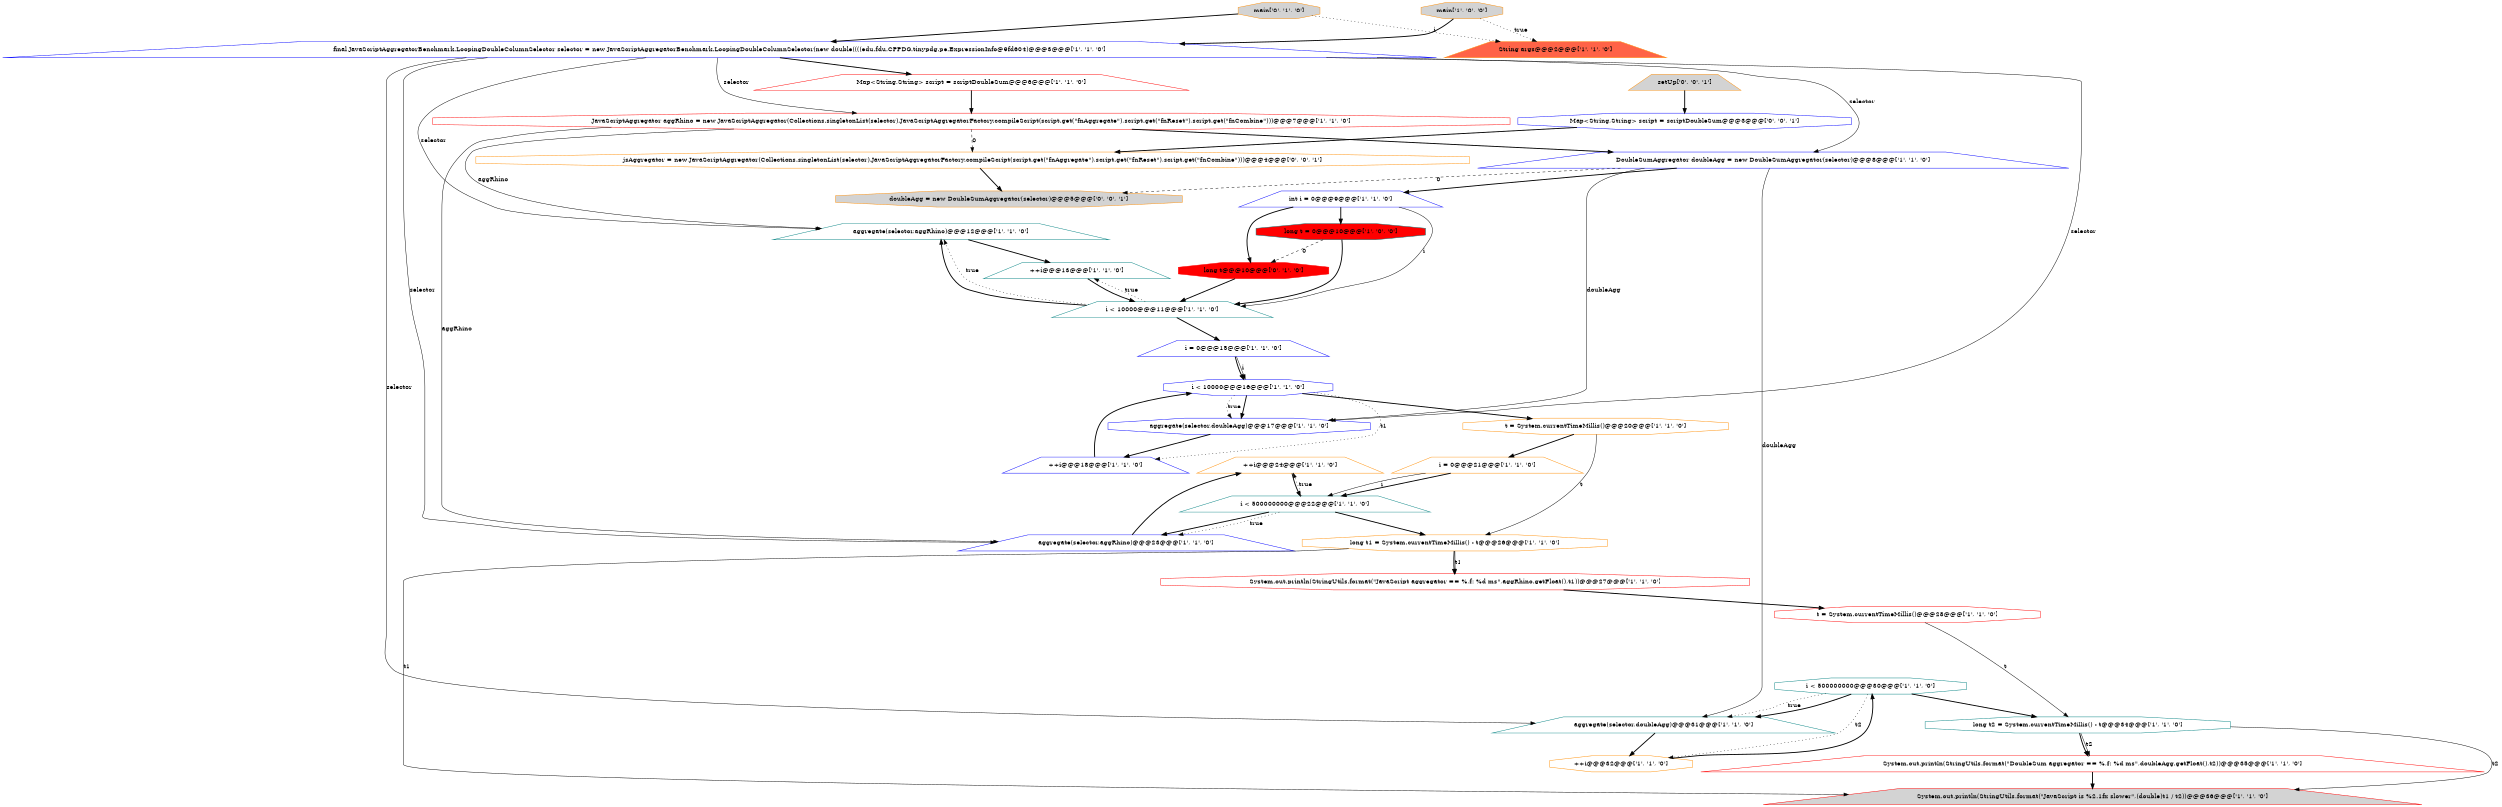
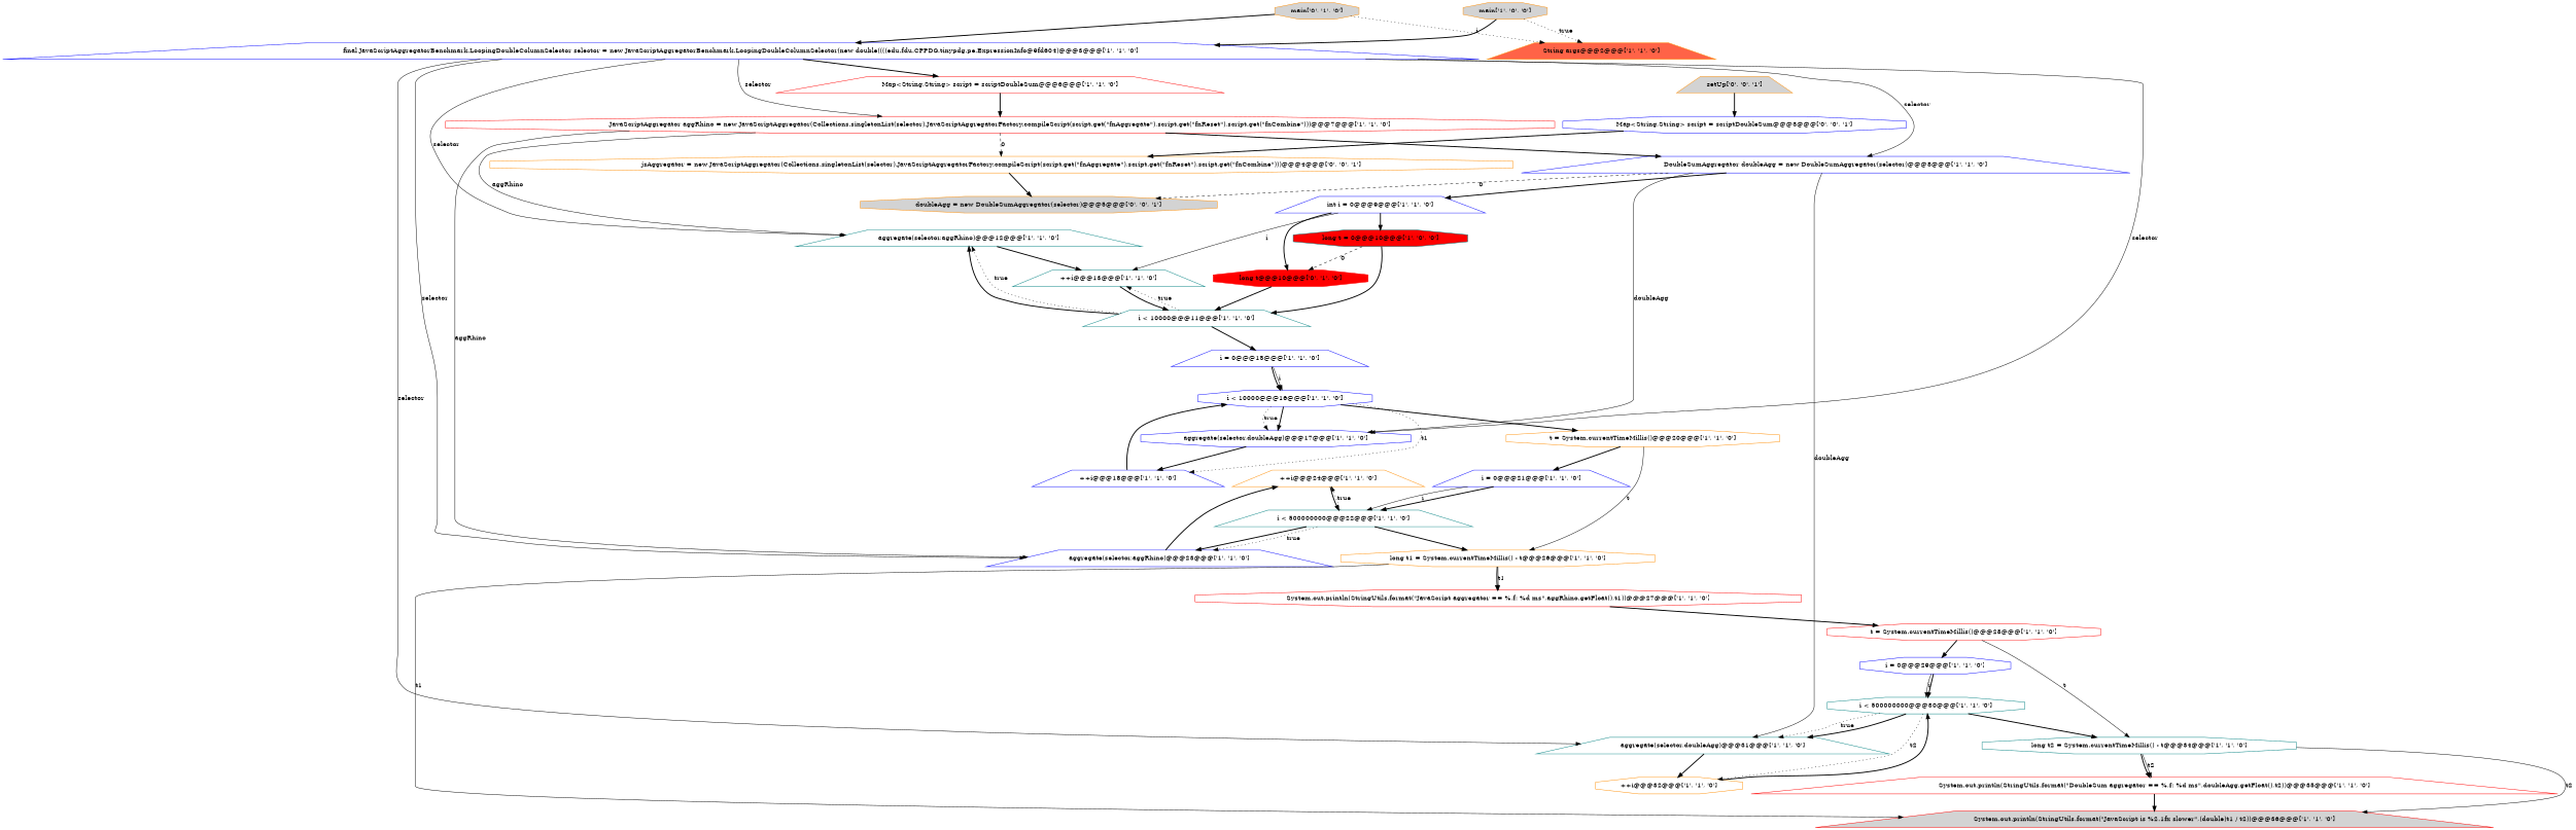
  digraph {
    node [color=darkorange fillcolor=white shape=trapezium style=filled]
    edge [style=bold]
    n1 [label="++i@@@24@@@['1', '1', '0']"]
    n2 [color=teal label="i < 500000000@@@22@@@['1', '1', '0']"]
    n3 [color=blue label="aggregate(selector,aggRhino)@@@23@@@['1', '1', '0']"]
    n4 [label="long t1 = System.currentTimeMillis() - t@@@26@@@['1', '1', '0']" shape=octagon]
    n5 [color=blue label="i = 0@@@15@@@['1', '1', '0']"]
    n6 [color=blue label="i < 10000@@@16@@@['1', '1', '0']" shape=octagon]
    n7 [color=blue label="aggregate(selector,doubleAgg)@@@17@@@['1', '1', '0']" shape=octagon]
    n8 [color=blue label="++i@@@18@@@['1', '1', '0']"]
    n9 [label="t = System.currentTimeMillis()@@@20@@@['1', '1', '0']" shape=octagon]
    n10 [color=blue label="Map<String,String> script = scriptDoubleSum@@@3@@@['0', '0', '1']" shape=octagon]
    n11 [label="jsAggregator = new JavaScriptAggregator(Collections.singletonList(selector),JavaScriptAggregatorFactory.compileScript(script.get(\"fnAggregate\"),script.get(\"fnReset\"),script.get(\"fnCombine\")))@@@4@@@['0', '0', '1']" shape=octagon]
    n12 [fillcolor=lightgray label="doubleAgg = new DoubleSumAggregator(selector)@@@5@@@['0', '0', '1']" shape=octagon]
    n13 [color=blue label="int i = 0@@@9@@@['1', '1', '0']"]
    n14 [color=teal fillcolor=red label="long t = 0@@@10@@@['1', '0', '0']" shape=octagon]
    n15 [color=red fillcolor=red label="long t@@@10@@@['0', '1', '0']" shape=octagon]
    n16 [color=teal label="i < 10000@@@11@@@['1', '1', '0']"]
    n17 [color=teal label="aggregate(selector,aggRhino)@@@12@@@['1', '1', '0']"]
    n18 [color=teal label="++i@@@13@@@['1', '1', '0']"]
    n19 [fillcolor=lightgray label="setUp['0', '0', '1']"]
    n20 [color=red label="System.out.println(StringUtils.format(\"JavaScript aggregator == %,f: %d ms\",aggRhino.getFloat(),t1))@@@27@@@['1', '1', '0']" shape=octagon]
    n21 [color=red label="t = System.currentTimeMillis()@@@28@@@['1', '1', '0']" shape=octagon]
+   n22 [color=blue label="i = 0@@@29@@@['1', '1', '0']" shape=octagon]
    n23 [color=teal label="long t2 = System.currentTimeMillis() - t@@@34@@@['1', '1', '0']" shape=octagon]
    n24 [fillcolor=tomato label="String args@@@2@@@['1', '1', '0']"]
    n25 [color=teal label="i < 500000000@@@30@@@['1', '1', '0']" shape=octagon]
    n26 [color=teal label="aggregate(selector,doubleAgg)@@@31@@@['1', '1', '0']"]
    n27 [label="++i@@@32@@@['1', '1', '0']" shape=octagon]
    n28 [color=red label="Map<String,String> script = scriptDoubleSum@@@6@@@['1', '1', '0']"]
    n29 [color=red label="JavaScriptAggregator aggRhino = new JavaScriptAggregator(Collections.singletonList(selector),JavaScriptAggregatorFactory.compileScript(script.get(\"fnAggregate\"),script.get(\"fnReset\"),script.get(\"fnCombine\")))@@@7@@@['1', '1', '0']" shape=octagon]
    n30 [color=blue label="DoubleSumAggregator doubleAgg = new DoubleSumAggregator(selector)@@@8@@@['1', '1', '0']"]
-   n31 [label="i = 0@@@21@@@['1', '1', '0']"]
+   n31 [color=blue label="i = 0@@@21@@@['1', '1', '0']"]
    n32 [fillcolor=lightgray label="main['0', '1', '0']" shape=octagon]
    n33 [color=blue label="final JavaScriptAggregatorBenchmark.LoopingDoubleColumnSelector selector = new JavaScriptAggregatorBenchmark.LoopingDoubleColumnSelector(new double((((edu.fdu.CPPDG.tinypdg.pe.ExpressionInfo@9fd604)@@@3@@@['1', '1', '0']"]
    n34 [color=red label="System.out.println(StringUtils.format(\"DoubleSum aggregator == %,f: %d ms\",doubleAgg.getFloat(),t2))@@@35@@@['1', '1', '0']"]
    n35 [color=red fillcolor=lightgray label="System.out.println(StringUtils.format(\"JavaScript is %2.1fx slower\",(double)t1 / t2))@@@36@@@['1', '1', '0']"]
    n36 [fillcolor=lightgray label="main['1', '0', '0']" shape=octagon]
    n1 -> n2
    n2 -> n1 [label=true style=dotted]
    n2 -> n3
    n2 -> n3 [label=true style=dotted]
    n2 -> n4
    n3 -> n1
    n4 -> n20
    n4 -> n20 [label=t1 style=solid]
    n4 -> n35 [label=t1 style=solid]
    n5 -> n6 [label=i style=solid]
    n5 -> n6
    n6 -> n7
    n6 -> n7 [label=true style=dotted]
    n6 -> n8 [label=t1 style=dotted]
    n6 -> n9
    n7 -> n8
    n8 -> n6
    n9 -> n4 [label=t style=solid]
    n9 -> n31
    n10 -> n11
    n11 -> n12
    n13 -> n14
    n13 -> n15
-   n13 -> n16 [label=i style=solid]
+   n13 -> n18 [label=i style=solid]
    n14 -> n15 [label=0 style=dashed]
    n14 -> n16
    n15 -> n16
    n16 -> n5
    n16 -> n17 [label=true style=dotted]
    n16 -> n17
    n16 -> n18 [label=true style=dotted]
    n17 -> n18
    n18 -> n16
    n19 -> n10
    n20 -> n21
+   n21 -> n22
    n21 -> n23 [label=t style=solid]
+   n22 -> n25
+   n22 -> n25 [label=i style=solid]
    n23 -> n34 [label=t2 style=solid]
    n23 -> n34
    n23 -> n35 [label=t2 style=solid]
    n25 -> n23
    n25 -> n26
    n25 -> n26 [label=true style=dotted]
    n25 -> n27 [label=t2 style=dotted]
    n26 -> n27
    n27 -> n25
    n28 -> n29
    n29 -> n3 [label=aggRhino style=solid]
    n29 -> n11 [label=0 style=dashed]
    n29 -> n17 [label=aggRhino style=solid]
    n29 -> n30
    n30 -> n7 [label=doubleAgg style=solid]
    n30 -> n12 [label=0 style=dashed]
    n30 -> n13
    n30 -> n26 [label=doubleAgg style=solid]
    n31 -> n2
    n31 -> n2 [label=i style=solid]
    n32 -> n24 [label=i style=dotted]
    n32 -> n33
    n33 -> n3 [label=selector style=solid]
    n33 -> n7 [label=selector style=solid]
    n33 -> n17 [label=selector style=solid]
    n33 -> n26 [label=selector style=solid]
    n33 -> n28
    n33 -> n29 [label=selector style=solid]
    n33 -> n30 [label=selector style=solid]
    n34 -> n35
    n36 -> n24 [label=true style=dotted]
    n36 -> n33
  }
